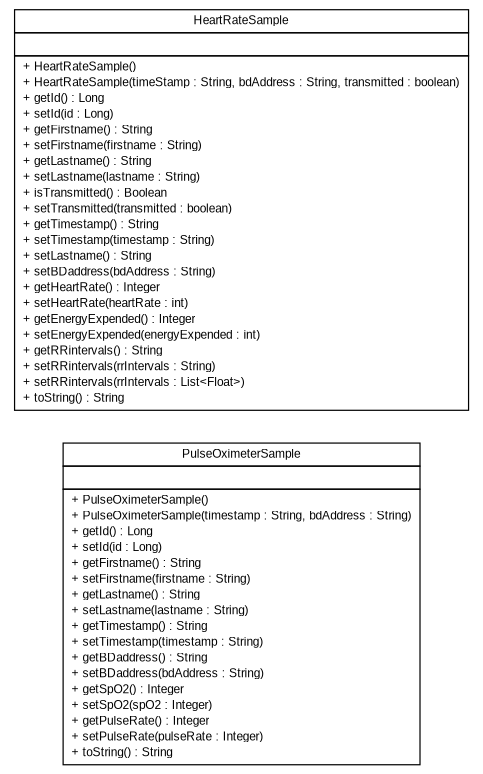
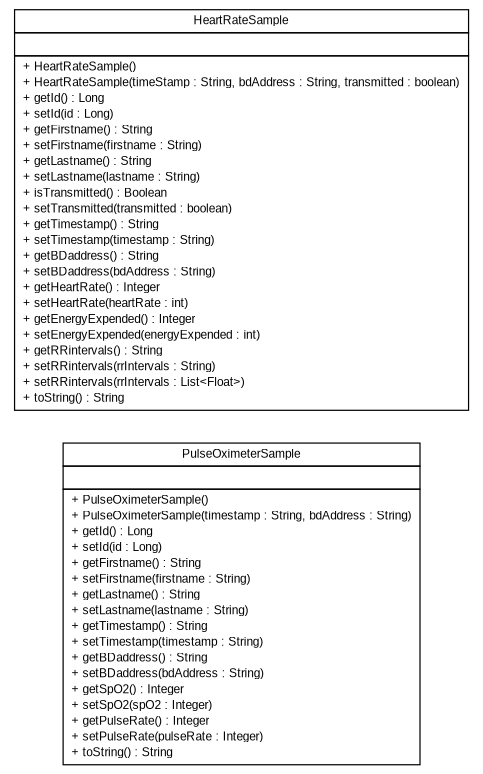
  digraph {
    nodesep=0.25
    ranksep=0.5
    rankdir=LR
    node [fontcolor=black fontname=arial fontsize=10.0 shape=plaintext]
    n1 [label=<<table title="de.fhg.fit.biomos.sensorplatform.sample.PulseOximeterSample" border="0" cellborder="1" cellspacing="0" cellpadding="2" port="p" href="./PulseOximeterSample.html"> 		<tr><td><table border="0" cellspacing="0" cellpadding="1"> <tr><td align="center" balign="center"> PulseOximeterSample </td></tr> 		</table></td></tr> 		<tr><td><table border="0" cellspacing="0" cellpadding="1"> <tr><td align="left" balign="left">  </td></tr> 		</table></td></tr> 		<tr><td><table border="0" cellspacing="0" cellpadding="1"> <tr><td align="left" balign="left"> + PulseOximeterSample() </td></tr> <tr><td align="left" balign="left"> + PulseOximeterSample(timestamp : String, bdAddress : String) </td></tr> <tr><td align="left" balign="left"> + getId() : Long </td></tr> <tr><td align="left" balign="left"> + setId(id : Long) </td></tr> <tr><td align="left" balign="left"> + getFirstname() : String </td></tr> <tr><td align="left" balign="left"> + setFirstname(firstname : String) </td></tr> <tr><td align="left" balign="left"> + getLastname() : String </td></tr> <tr><td align="left" balign="left"> + setLastname(lastname : String) </td></tr> <tr><td align="left" balign="left"> + getTimestamp() : String </td></tr> <tr><td align="left" balign="left"> + setTimestamp(timestamp : String) </td></tr> <tr><td align="left" balign="left"> + getBDaddress() : String </td></tr> <tr><td align="left" balign="left"> + setBDaddress(bdAddress : String) </td></tr> <tr><td align="left" balign="left"> + getSpO2() : Integer </td></tr> <tr><td align="left" balign="left"> + setSpO2(spO2 : Integer) </td></tr> <tr><td align="left" balign="left"> + getPulseRate() : Integer </td></tr> <tr><td align="left" balign="left"> + setPulseRate(pulseRate : Integer) </td></tr> <tr><td align="left" balign="left"> + toString() : String </td></tr> 		</table></td></tr> 		</table>>]
-   n2 [label=<<table title="de.fhg.fit.biomos.sensorplatform.sample.HeartRateSample" border="0" cellborder="1" cellspacing="0" cellpadding="2" port="p" href="./HeartRateSample.html"> 		<tr><td><table border="0" cellspacing="0" cellpadding="1"> <tr><td align="center" balign="center"> HeartRateSample </td></tr> 		</table></td></tr> 		<tr><td><table border="0" cellspacing="0" cellpadding="1"> <tr><td align="left" balign="left">  </td></tr> 		</table></td></tr> 		<tr><td><table border="0" cellspacing="0" cellpadding="1"> <tr><td align="left" balign="left"> + HeartRateSample() </td></tr> <tr><td align="left" balign="left"> + HeartRateSample(timeStamp : String, bdAddress : String, transmitted : boolean) </td></tr> <tr><td align="left" balign="left"> + getId() : Long </td></tr> <tr><td align="left" balign="left"> + setId(id : Long) </td></tr> <tr><td align="left" balign="left"> + getFirstname() : String </td></tr> <tr><td align="left" balign="left"> + setFirstname(firstname : String) </td></tr> <tr><td align="left" balign="left"> + getLastname() : String </td></tr> <tr><td align="left" balign="left"> + setLastname(lastname : String) </td></tr> <tr><td align="left" balign="left"> + isTransmitted() : Boolean </td></tr> <tr><td align="left" balign="left"> + setTransmitted(transmitted : boolean) </td></tr> <tr><td align="left" balign="left"> + getTimestamp() : String </td></tr> <tr><td align="left" balign="left"> + setTimestamp(timestamp : String) </td></tr> <tr><td align="left" balign="left"> + setLastname() : String </td></tr> <tr><td align="left" balign="left"> + setBDaddress(bdAddress : String) </td></tr> <tr><td align="left" balign="left"> + getHeartRate() : Integer </td></tr> <tr><td align="left" balign="left"> + setHeartRate(heartRate : int) </td></tr> <tr><td align="left" balign="left"> + getEnergyExpended() : Integer </td></tr> <tr><td align="left" balign="left"> + setEnergyExpended(energyExpended : int) </td></tr> <tr><td align="left" balign="left"> + getRRintervals() : String </td></tr> <tr><td align="left" balign="left"> + setRRintervals(rrIntervals : String) </td></tr> <tr><td align="left" balign="left"> + setRRintervals(rrIntervals : List&lt;Float&gt;) </td></tr> <tr><td align="left" balign="left"> + toString() : String </td></tr> 		</table></td></tr> 		</table>>]
+   n2 [label=<<table title="de.fhg.fit.biomos.sensorplatform.sample.HeartRateSample" border="0" cellborder="1" cellspacing="0" cellpadding="2" port="p" href="./HeartRateSample.html"> 		<tr><td><table border="0" cellspacing="0" cellpadding="1"> <tr><td align="center" balign="center"> HeartRateSample </td></tr> 		</table></td></tr> 		<tr><td><table border="0" cellspacing="0" cellpadding="1"> <tr><td align="left" balign="left">  </td></tr> 		</table></td></tr> 		<tr><td><table border="0" cellspacing="0" cellpadding="1"> <tr><td align="left" balign="left"> + HeartRateSample() </td></tr> <tr><td align="left" balign="left"> + HeartRateSample(timeStamp : String, bdAddress : String, transmitted : boolean) </td></tr> <tr><td align="left" balign="left"> + getId() : Long </td></tr> <tr><td align="left" balign="left"> + setId(id : Long) </td></tr> <tr><td align="left" balign="left"> + getFirstname() : String </td></tr> <tr><td align="left" balign="left"> + setFirstname(firstname : String) </td></tr> <tr><td align="left" balign="left"> + getLastname() : String </td></tr> <tr><td align="left" balign="left"> + setLastname(lastname : String) </td></tr> <tr><td align="left" balign="left"> + isTransmitted() : Boolean </td></tr> <tr><td align="left" balign="left"> + setTransmitted(transmitted : boolean) </td></tr> <tr><td align="left" balign="left"> + getTimestamp() : String </td></tr> <tr><td align="left" balign="left"> + setTimestamp(timestamp : String) </td></tr> <tr><td align="left" balign="left"> + getBDaddress() : String </td></tr> <tr><td align="left" balign="left"> + setBDaddress(bdAddress : String) </td></tr> <tr><td align="left" balign="left"> + getHeartRate() : Integer </td></tr> <tr><td align="left" balign="left"> + setHeartRate(heartRate : int) </td></tr> <tr><td align="left" balign="left"> + getEnergyExpended() : Integer </td></tr> <tr><td align="left" balign="left"> + setEnergyExpended(energyExpended : int) </td></tr> <tr><td align="left" balign="left"> + getRRintervals() : String </td></tr> <tr><td align="left" balign="left"> + setRRintervals(rrIntervals : String) </td></tr> <tr><td align="left" balign="left"> + setRRintervals(rrIntervals : List&lt;Float&gt;) </td></tr> <tr><td align="left" balign="left"> + toString() : String </td></tr> 		</table></td></tr> 		</table>>]
  }
